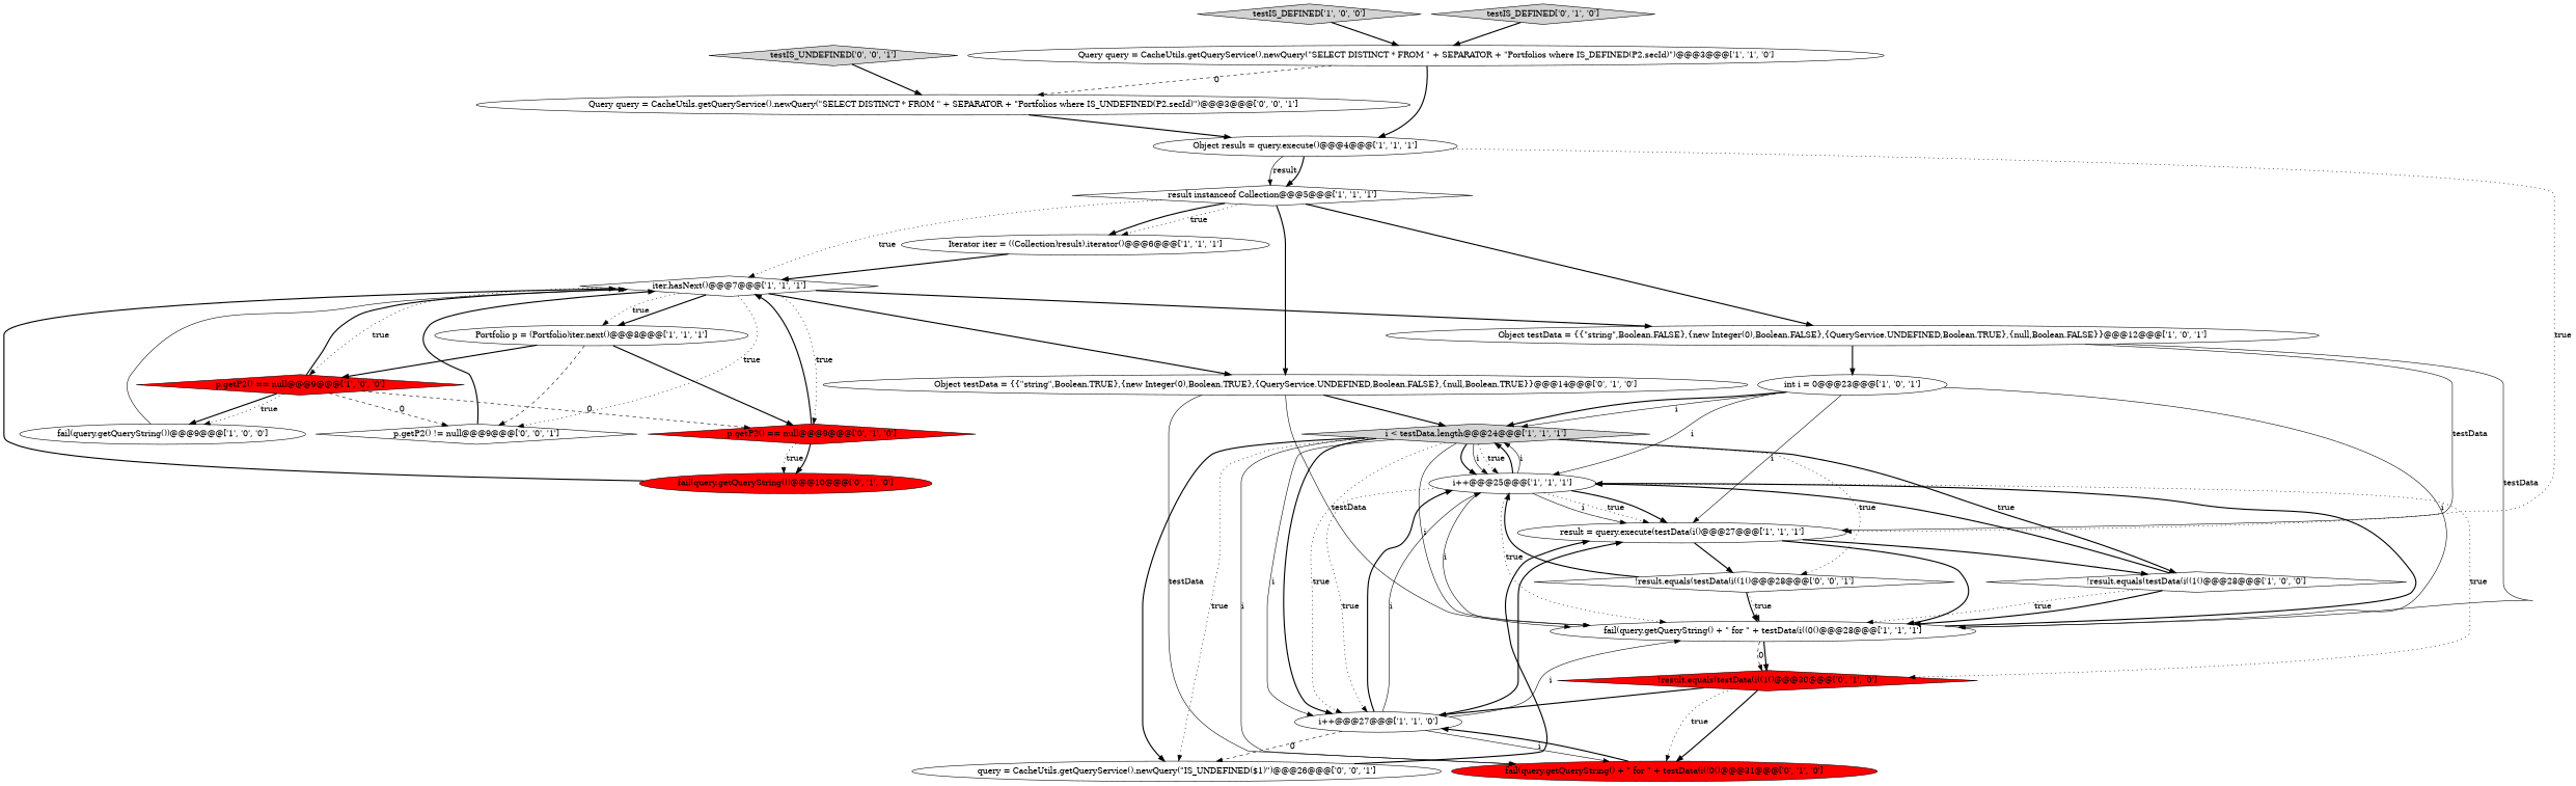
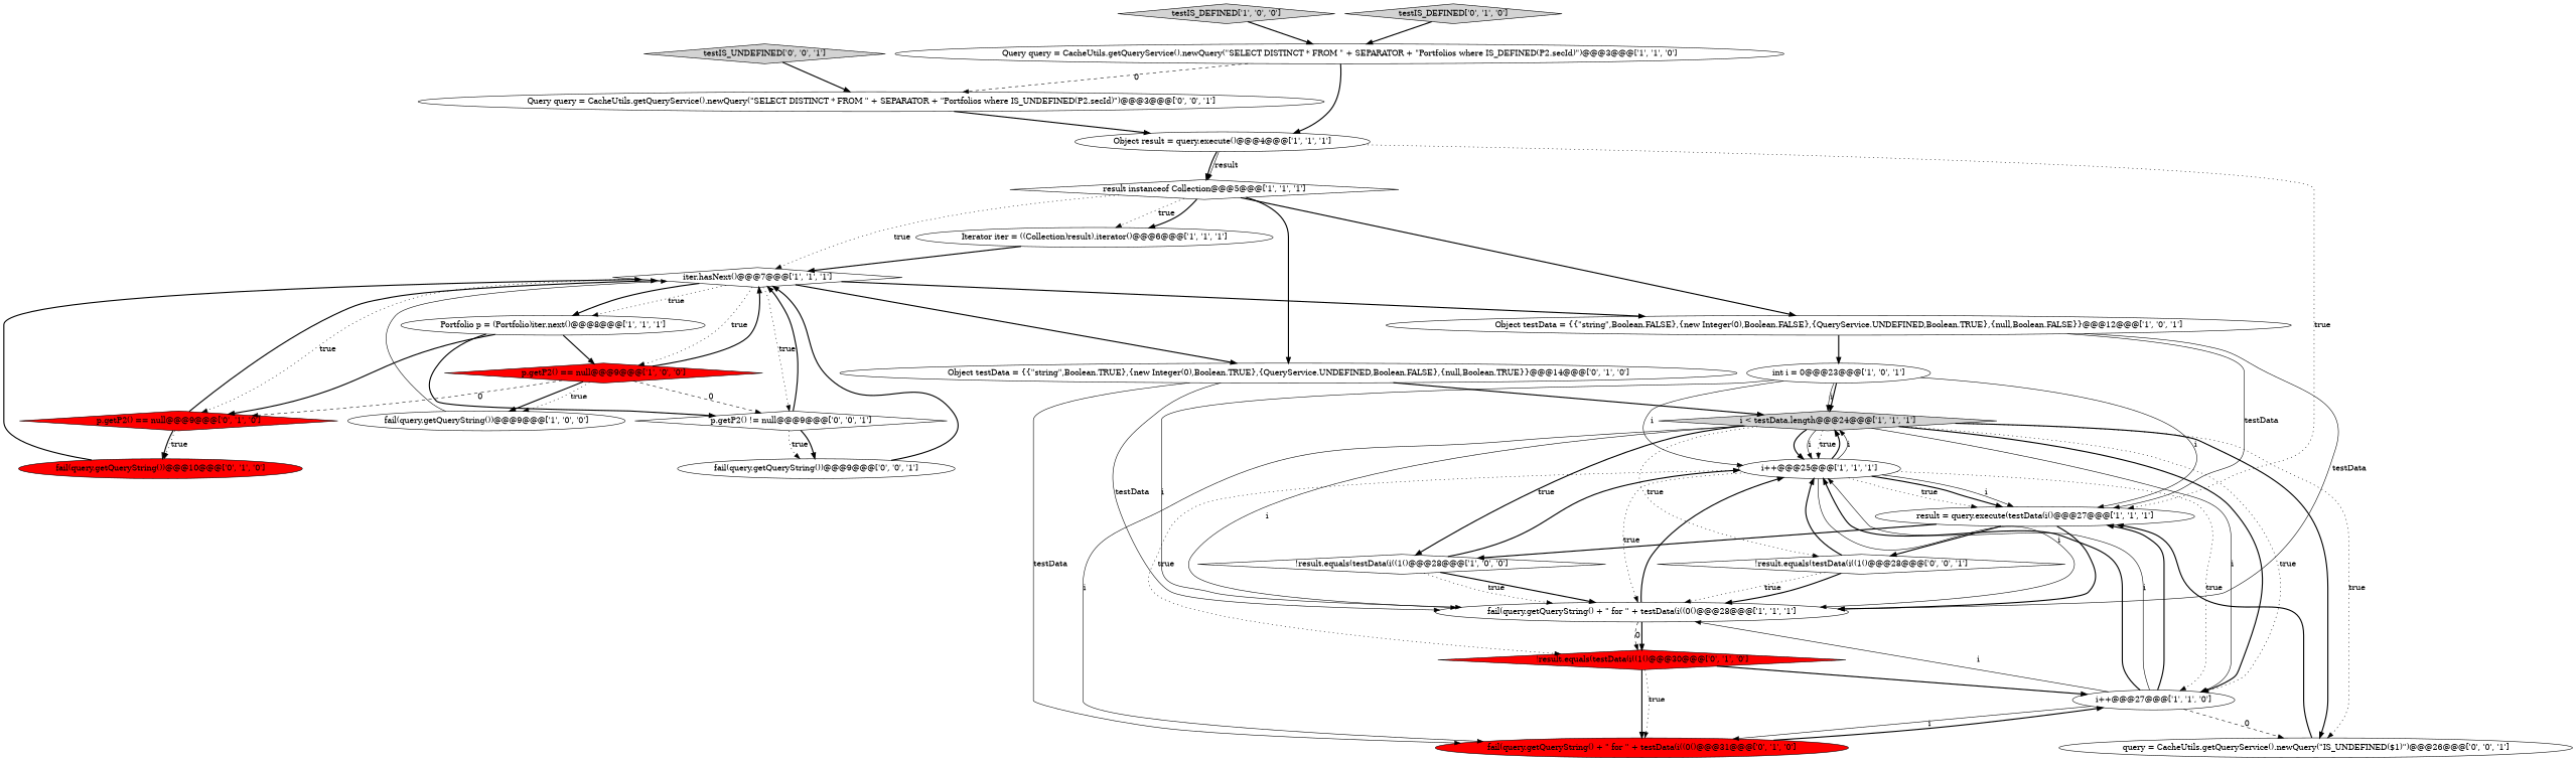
  digraph {
    fontname="DejaVu Serif"
    node [fillcolor=white fontname="DejaVu Serif" shape=ellipse style=filled]
    edge [fontname="DejaVu Serif" style=bold]
    n1 [label="Object result = query.execute()@@@4@@@['1', '1', '1']"]
    n2 [label="result instanceof Collection@@@5@@@['1', '1', '1']" shape=diamond]
    n3 [label="result = query.execute(testData(i()@@@27@@@['1', '1', '1']"]
    n4 [label="Iterator iter = ((Collection)result).iterator()@@@6@@@['1', '1', '1']"]
    n5 [label="iter.hasNext()@@@7@@@['1', '1', '1']" shape=diamond]
    n6 [label="Object testData = {{\"string\",Boolean.TRUE},{new Integer(0),Boolean.TRUE},{QueryService.UNDEFINED,Boolean.FALSE},{null,Boolean.TRUE}}@@@14@@@['0', '1', '0']"]
    n7 [label="Object testData = {{\"string\",Boolean.FALSE},{new Integer(0),Boolean.FALSE},{QueryService.UNDEFINED,Boolean.TRUE},{null,Boolean.FALSE}}@@@12@@@['1', '0', '1']"]
    n8 [label="i++@@@25@@@['1', '1', '1']"]
    n9 [fillcolor=lightgray label="i < testData.length@@@24@@@['1', '1', '1']" shape=diamond]
    n10 [fillcolor=red label="!result.equals(testData(i((1()@@@30@@@['0', '1', '0']" shape=diamond]
    n11 [label="i++@@@27@@@['1', '1', '0']"]
    n12 [label="fail(query.getQueryString() + \" for \" + testData(i((0()@@@28@@@['1', '1', '1']"]
    n13 [fillcolor=red label="fail(query.getQueryString() + \" for \" + testData(i((0()@@@31@@@['0', '1', '0']"]
    n14 [label="!result.equals(testData(i((1()@@@28@@@['1', '0', '0']" shape=diamond]
    n15 [label="!result.equals(testData(i((1()@@@28@@@['0', '0', '1']" shape=diamond]
    n16 [label="query = CacheUtils.getQueryService().newQuery(\"IS_UNDEFINED($1)\")@@@26@@@['0', '0', '1']"]
    n17 [label="Portfolio p = (Portfolio)iter.next()@@@8@@@['1', '1', '1']"]
    n18 [fillcolor=red label="p.getP2() == null@@@9@@@['0', '1', '0']" shape=diamond]
    n19 [fillcolor=red label="p.getP2() == null@@@9@@@['1', '0', '0']" shape=diamond]
    n20 [label="p.getP2() != null@@@9@@@['0', '0', '1']" shape=diamond]
    n21 [label="int i = 0@@@23@@@['1', '0', '1']"]
    n22 [fillcolor=red label="fail(query.getQueryString())@@@10@@@['0', '1', '0']"]
    n23 [label="fail(query.getQueryString())@@@9@@@['1', '0', '0']"]
+   n24 [label="fail(query.getQueryString())@@@9@@@['0', '0', '1']"]
    n25 [label="Query query = CacheUtils.getQueryService().newQuery(\"SELECT DISTINCT * FROM \" + SEPARATOR + \"Portfolios where IS_UNDEFINED(P2.secId)\")@@@3@@@['0', '0', '1']"]
    n26 [fillcolor=lightgray label="testIS_UNDEFINED['0', '0', '1']" shape=diamond]
    n27 [fillcolor=lightgray label="testIS_DEFINED['1', '0', '0']" shape=diamond]
    n28 [label="Query query = CacheUtils.getQueryService().newQuery(\"SELECT DISTINCT * FROM \" + SEPARATOR + \"Portfolios where IS_DEFINED(P2.secId)\")@@@3@@@['1', '1', '0']"]
    n29 [fillcolor=lightgray label="testIS_DEFINED['0', '1', '0']" shape=diamond]
    n1 -> n2 [label=result style=solid]
    n1 -> n2
    n1 -> n3 [label=true style=dotted]
    n2 -> n4 [label=true style=dotted]
    n2 -> n4
    n2 -> n5 [label=true style=dotted]
    n2 -> n6
    n2 -> n7
    n3 -> n12
    n3 -> n14
    n3 -> n15
    n4 -> n5
    n5 -> n6
    n5 -> n7
    n5 -> n17
    n5 -> n17 [label=true style=dotted]
    n5 -> n18 [label=true style=dotted]
    n5 -> n19 [label=true style=dotted]
    n5 -> n20 [label=true style=dotted]
    n6 -> n9
    n6 -> n12 [label=testData style=solid]
    n6 -> n13 [label=testData style=solid]
    n7 -> n3 [label=testData style=solid]
    n7 -> n12 [label=testData style=solid]
    n7 -> n21
    n8 -> n3 [label=true style=dotted]
    n8 -> n3
    n8 -> n3 [label=i style=solid]
    n8 -> n9
    n8 -> n9 [label=i style=solid]
    n8 -> n10 [label=true style=dotted]
    n8 -> n11 [label=true style=dotted]
    n8 -> n12 [label=i style=solid]
    n8 -> n12 [label=true style=dotted]
    n9 -> n8
    n9 -> n8 [label=i style=solid]
    n9 -> n8 [label=true style=dotted]
    n9 -> n11 [label=i style=solid]
    n9 -> n11
    n9 -> n11 [label=true style=dotted]
    n9 -> n12 [label=i style=solid]
    n9 -> n13 [label=i style=solid]
    n9 -> n14 [label=true]
    n9 -> n15 [label=true style=dotted]
    n9 -> n16
    n9 -> n16 [label=true style=dotted]
    n10 -> n11
    n10 -> n13
    n10 -> n13 [label=true style=dotted]
    n11 -> n3
    n11 -> n8
    n11 -> n8 [label=i style=solid]
    n11 -> n12 [label=i style=solid]
    n11 -> n13 [label=i style=solid]
    n11 -> n16 [label=0 style=dashed]
    n12 -> n8
    n12 -> n10 [label=0 style=dashed]
    n12 -> n10
    n13 -> n11
    n14 -> n8
    n14 -> n12
    n14 -> n12 [label=true style=dotted]
    n15 -> n8
    n15 -> n12 [label=true style=dotted]
    n15 -> n12
    n16 -> n3
    n17 -> n18
    n17 -> n19
-   n17 -> n20 [style=dashed]
+   n17 -> n20
    n18 -> n5
    n18 -> n22 [label=true style=dotted]
    n18 -> n22
    n19 -> n5
    n19 -> n18 [label=0 style=dashed]
    n19 -> n20 [label=0 style=dashed]
    n19 -> n23
    n19 -> n23 [label=true style=dotted]
    n20 -> n5
+   n20 -> n24 [label=true style=dotted]
+   n20 -> n24
    n21 -> n3 [label=i style=solid]
    n21 -> n8 [label=i style=solid]
    n21 -> n9 [label=i style=solid]
    n21 -> n9
    n21 -> n12 [label=i style=solid]
    n22 -> n5
    n23 -> n5 [style=solid]
+   n24 -> n5
    n25 -> n1
    n26 -> n25
    n27 -> n28
    n28 -> n1
    n28 -> n25 [label=0 style=dashed]
    n29 -> n28
  }
